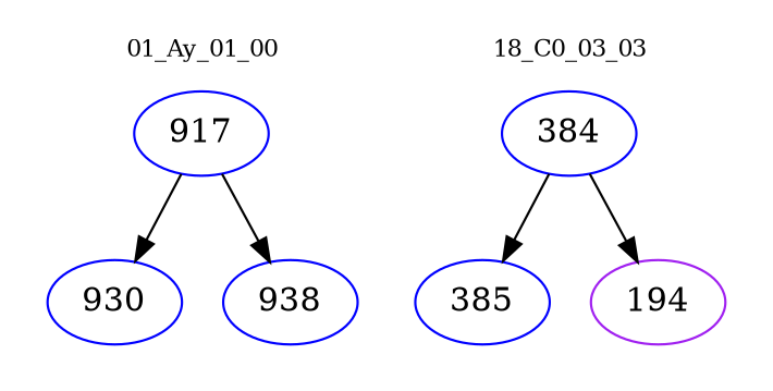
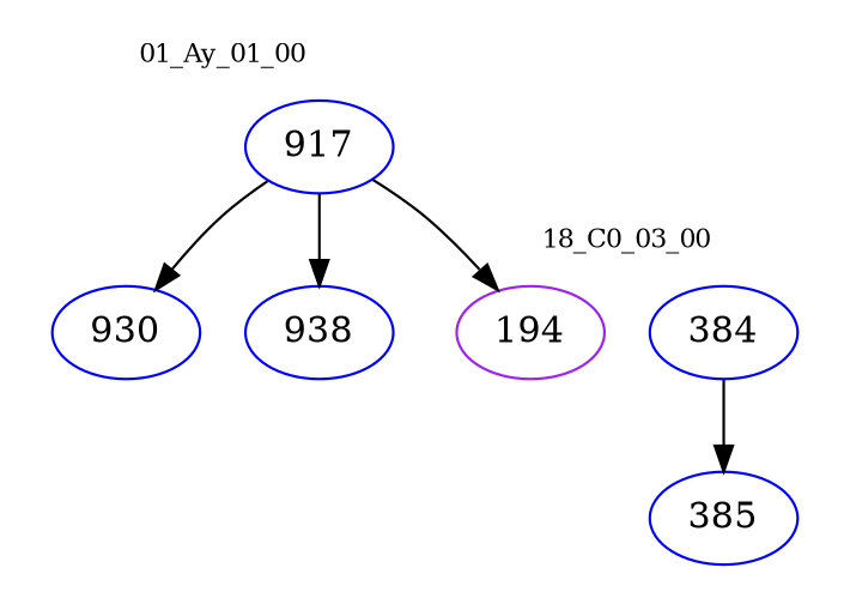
  digraph {
    node [color=blue]
    edge [color=black]
    n1 [label=917]
    n2 [label=930]
    n3 [label=938]
    n4 [label=384]
    n5 [label=385]
    n6 [color=purple label=194]
    subgraph cluster_1 {
      color=white
      fontsize=10
      label="01_Ay_01_00"
      n1
      n2
      n3
    }
    subgraph cluster_2 {
      color=white
      fontsize=10
-     label="18_C0_03_03"
+     label="18_C0_03_00"
      n4
      n5
      n6
    }
    n1 -> n2
    n1 -> n3
    n4 -> n5
-   n4 -> n6
+   n1 -> n6
  }
